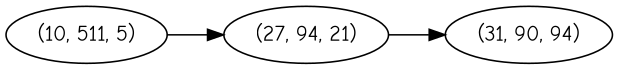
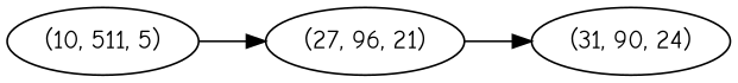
  digraph {
    fontname="Comic Neue"
    rankdir=LR
    node [fontname="Comic Neue"]
    edge [fontname="Comic Neue"]
    n1 [label="(10, 511, 5)"]
-   "(27, 94, 21)"
-   "(31, 90, 24)" [label="(31, 90, 94)"]
+   "(27, 94, 21)" [label="(27, 96, 21)"]
+   "(31, 90, 24)"
    n1 -> "(27, 94, 21)"
    "(27, 94, 21)" -> "(31, 90, 24)"
  }
